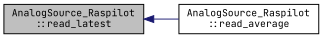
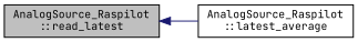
  digraph {
    rankdir=LR
    fontname="JetBrains Mono"
    node [color=black fontname="JetBrains Mono" fontsize=10 shape=record style=filled]
    n1 [fillcolor=grey75 fontcolor=black height=0.2 label="AnalogSource_Raspilot\l::read_latest" width=0.4]
-   n2 [fillcolor=white height=0.2 label="AnalogSource_Raspilot\l::read_average" width=0.4]
+   n2 [fillcolor=white height=0.2 label="AnalogSource_Raspilot\l::latest_average" width=0.4]
    n1 -> n2 [color=midnightblue dir=back fontname="JetBrains Mono" fontsize=10 labelfontname=Helvetica labelfontsize=10 style=solid]
  }
